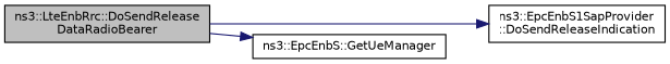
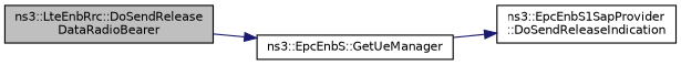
  digraph {
    rankdir=LR
    node [color=black fillcolor=white fontname=Helvetica fontsize=10 shape=record style=filled]
    edge [color=midnightblue fontname=Helvetica fontsize=10 labelfontname=Helvetica labelfontsize=10 style=solid]
    n1 [fillcolor=grey75 fontcolor=black height=0.2 label="ns3::LteEnbRrc::DoSendRelease\lDataRadioBearer" width=0.4]
    n2 [height=0.2 label="ns3::EpcEnbS1SapProvider\l::DoSendReleaseIndication" width=0.4]
    n3 [height=0.2 label="ns3::EpcEnbS::GetUeManager" width=0.4]
-   n1 -> n2
+   n3 -> n2
    n1 -> n3
  }
